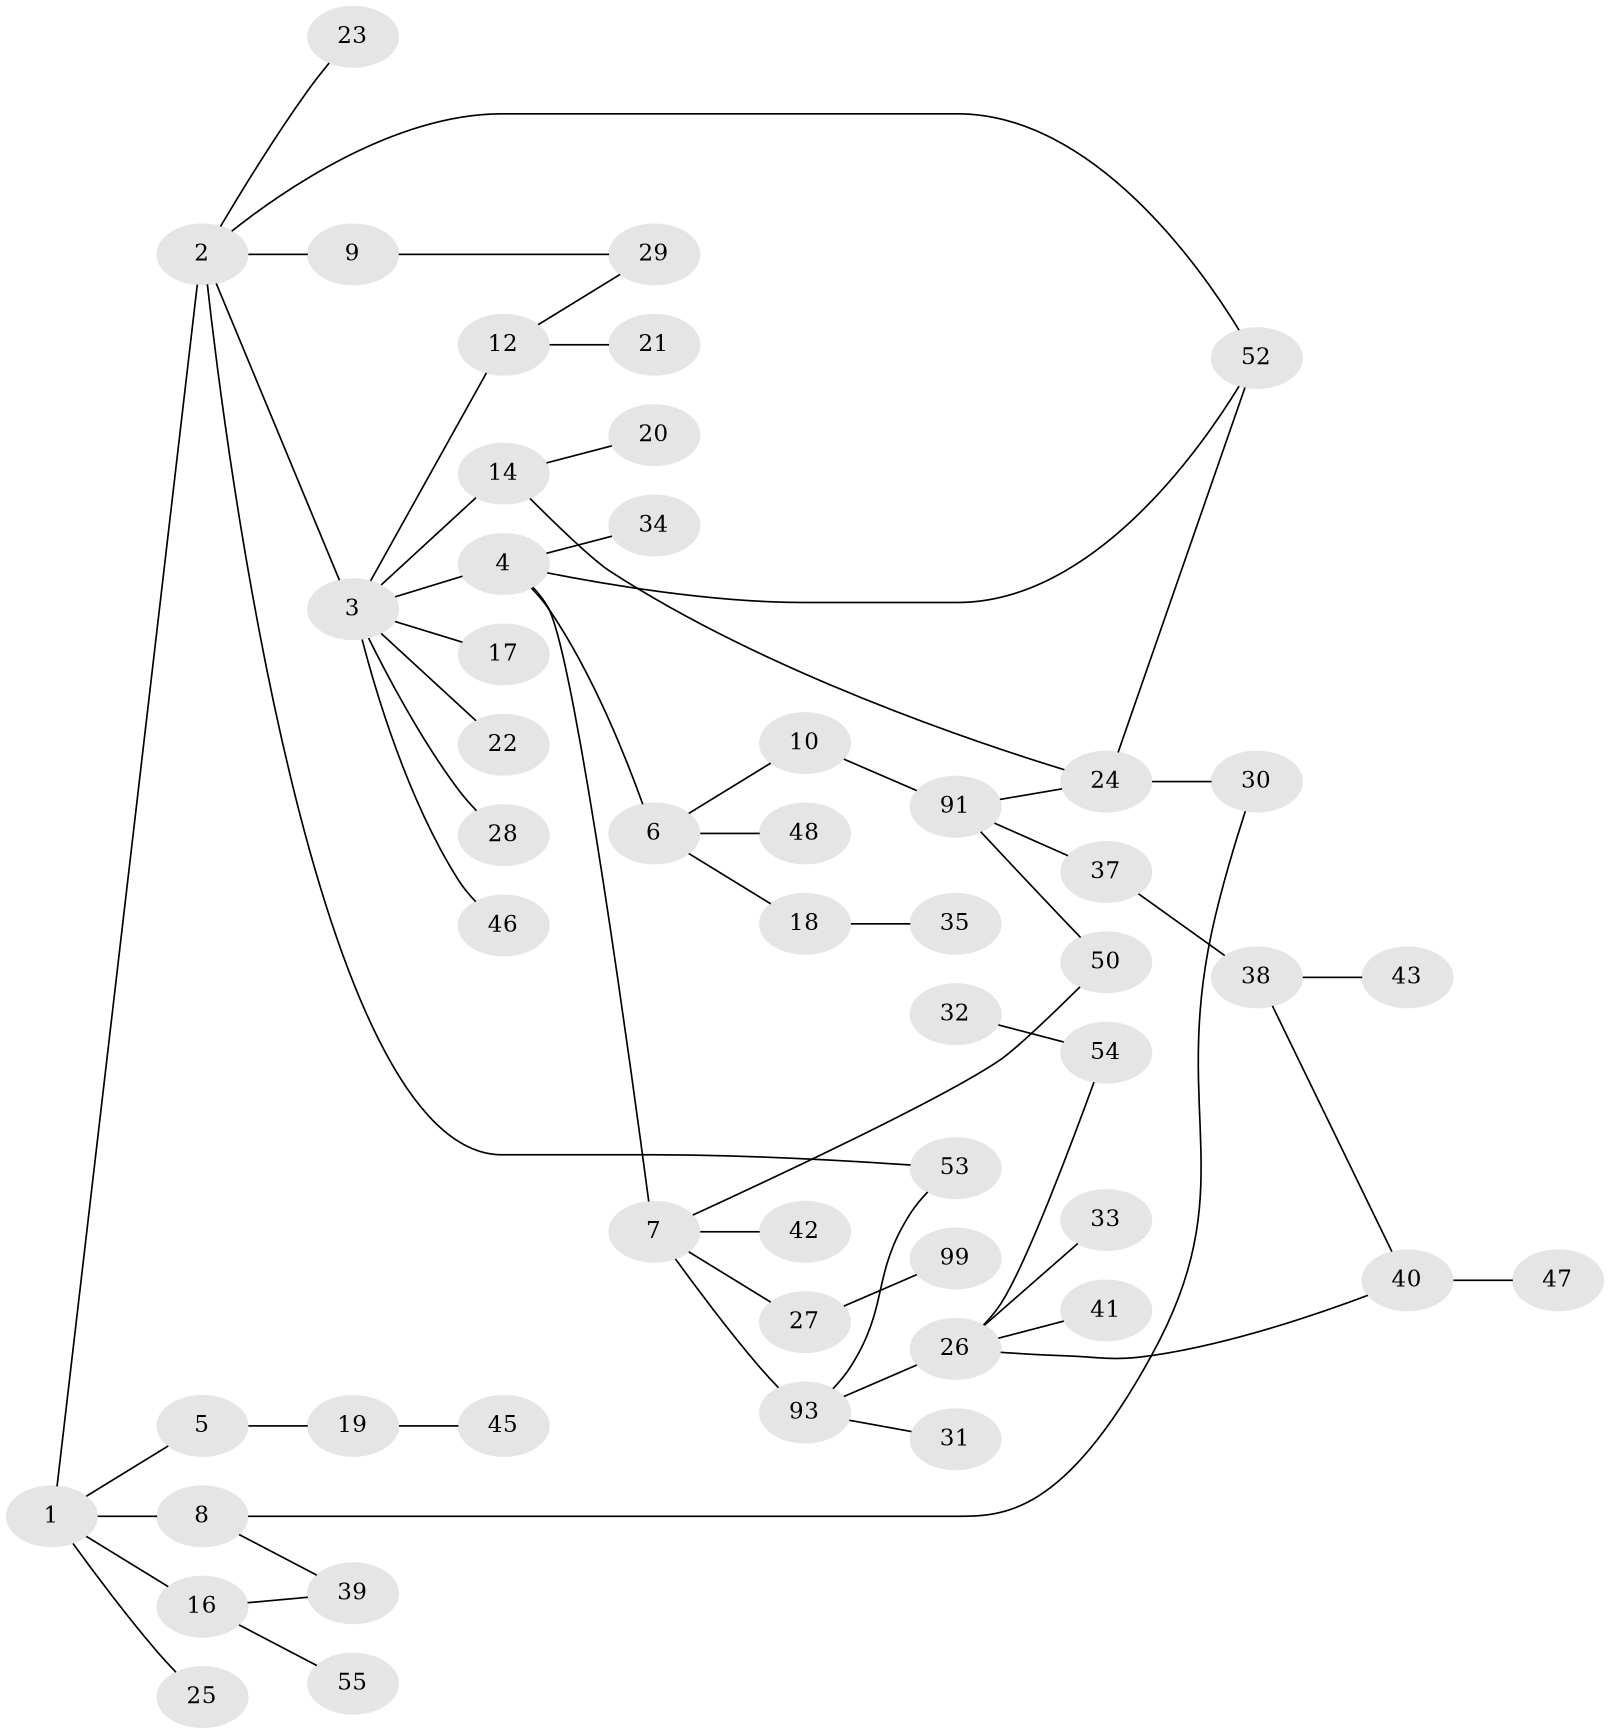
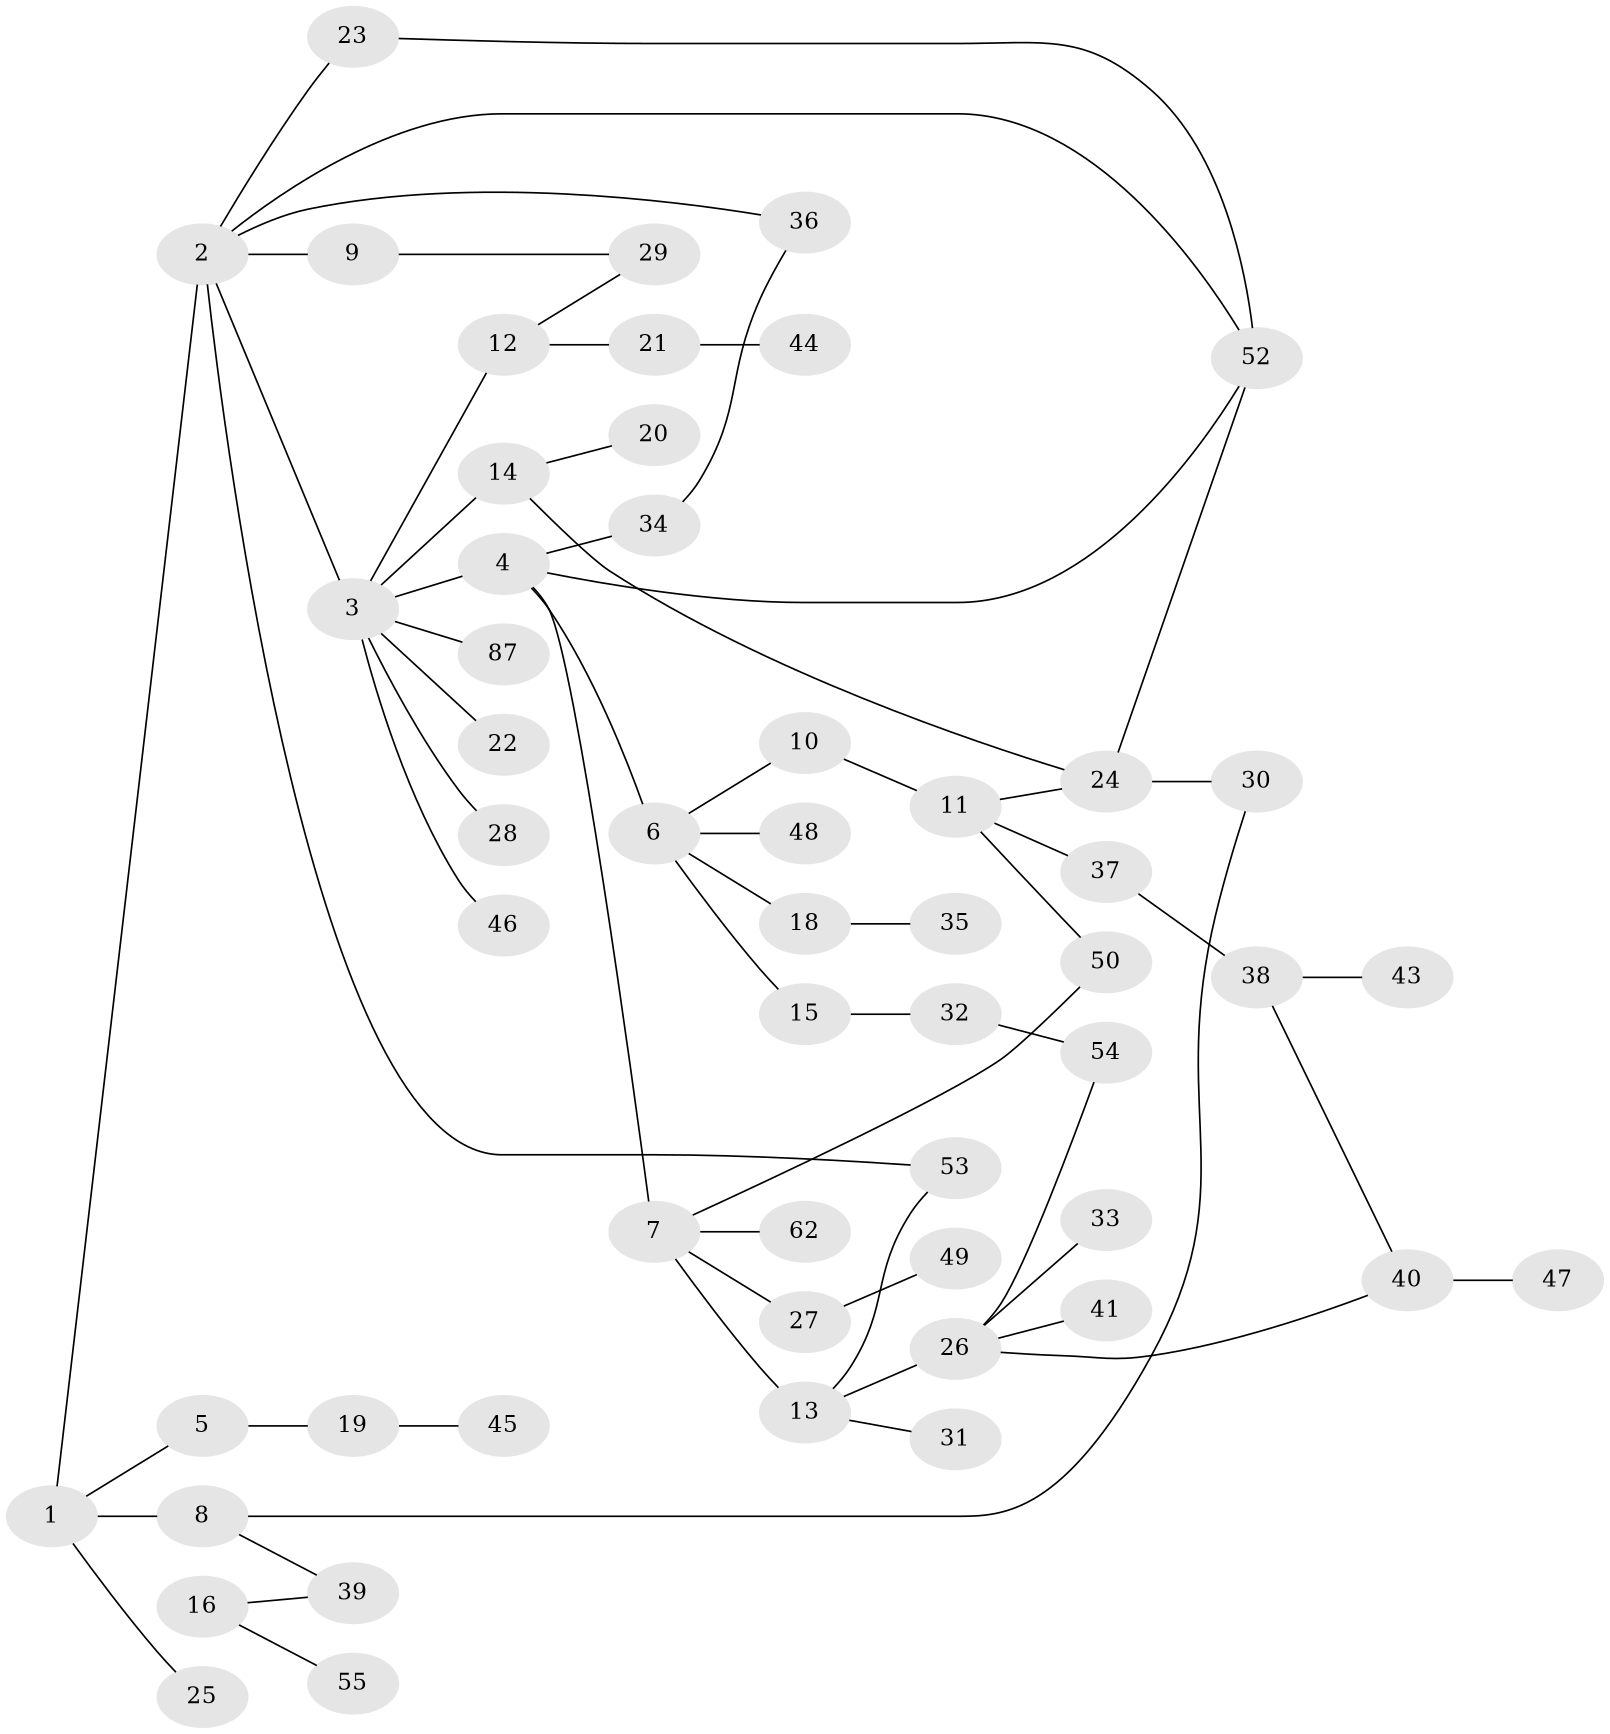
  graph {
    rankdir=LR
    node [color=gray90 style=filled]
    1
    2
    5
    8
    16
    25
    3
    9
    23
+   36
    52
    53
    19
    30
    39
    55
    4
    12
    14
-   17
+   17 [label=87]
    22
    28
    46
    29
    6
    7
    34
    21
    24
    20
    10
+   15
    18
    48
-   13 [label=93]
+   13
    27
-   42
+   42 [label=62]
    50
    45
-   11 [label=91]
+   11
    32
    35
    26
    31
-   49 [label=99]
+   49
    37
    38
+   44
    33
    40
    41
    54
    47
    43
    1 -- 2
    1 -- 5
    1 -- 8
-   1 -- 16
    1 -- 25
    2 -- 3
    2 -- 9
    2 -- 23
+   2 -- 36
    2 -- 52
    2 -- 53
    5 -- 19
    8 -- 30
    8 -- 39
    16 -- 39
    16 -- 55
    3 -- 4
    3 -- 12
    3 -- 14
    3 -- 17
    3 -- 22
    3 -- 28
    3 -- 46
    9 -- 29
+   23 -- 52
    19 -- 45
    4 -- 52
    4 -- 6
    4 -- 7
    4 -- 34
    12 -- 29
    12 -- 21
    14 -- 24
    14 -- 20
    6 -- 10
+   6 -- 15
    6 -- 18
    6 -- 48
    7 -- 13
    7 -- 27
    7 -- 42
    7 -- 50
+   34 -- 36
+   21 -- 44
    24 -- 52
    24 -- 30
    10 -- 11
+   15 -- 32
    18 -- 35
    13 -- 53
    13 -- 26
    13 -- 31
    27 -- 49
    11 -- 24
    11 -- 50
    11 -- 37
    32 -- 54
    26 -- 33
    26 -- 40
    26 -- 41
    26 -- 54
    37 -- 38
    38 -- 40
    38 -- 43
    40 -- 47
  }
